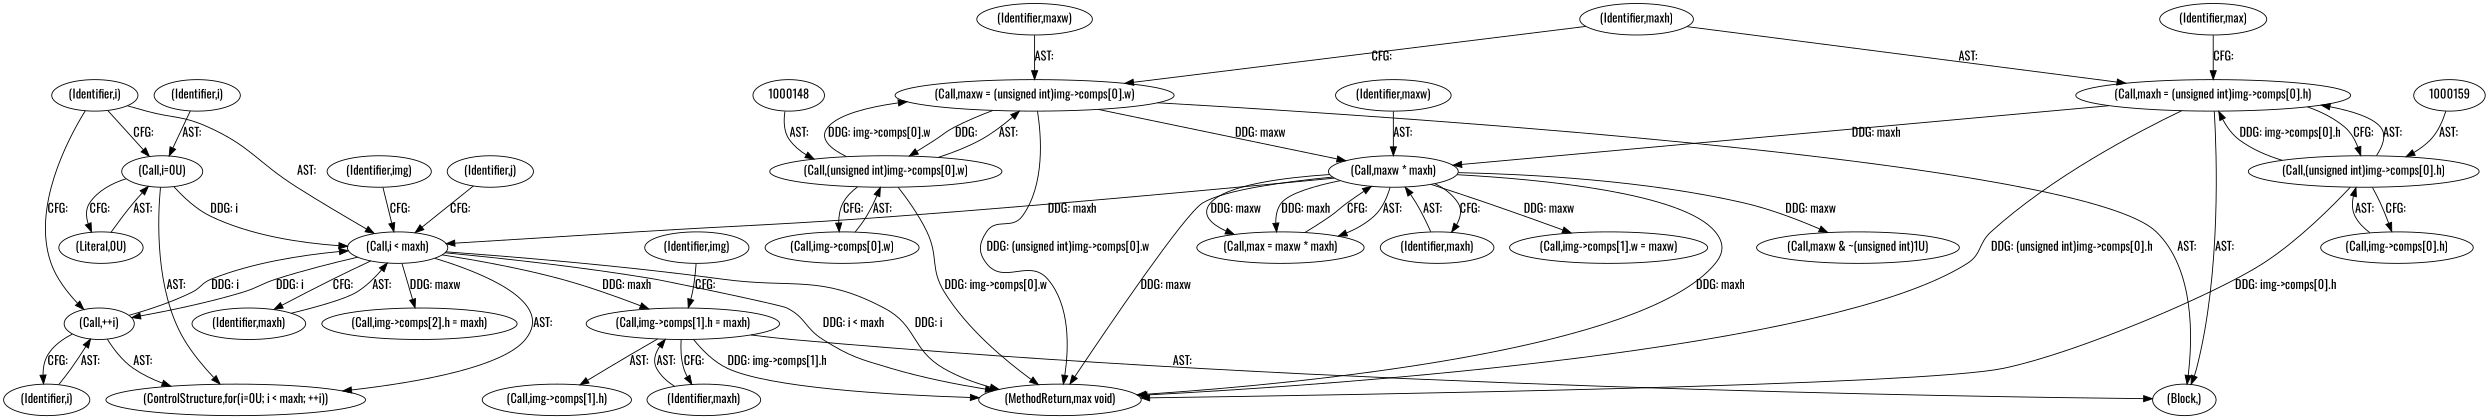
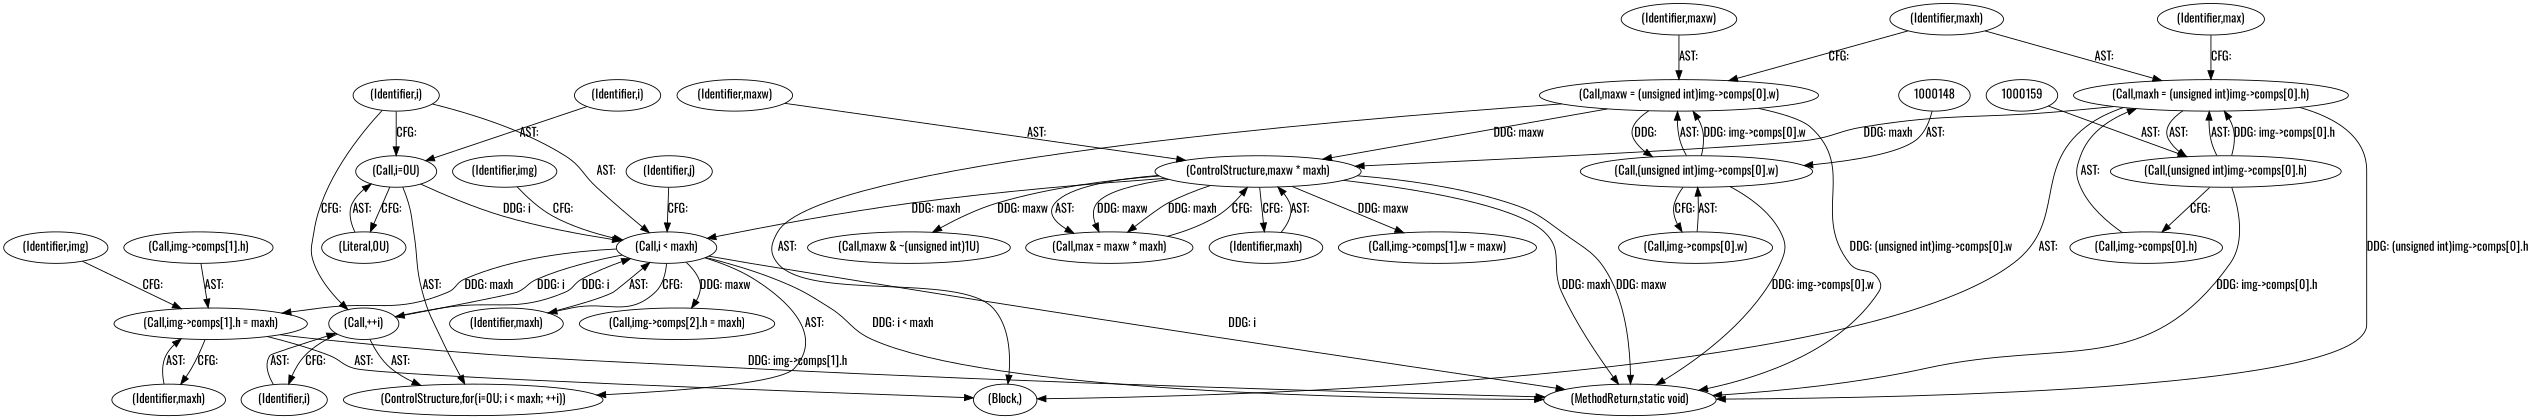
  digraph {
    fontname=Oswald
    node [fontname=Oswald]
    edge [fontname=Oswald]
    n1 [label="(Call,img->comps[1].h = maxh)"]
    n2 [label="(Identifier,maxh)"]
    n3 [label="(Block,)"]
-   n4 [label="(MethodReturn,max void)"]
+   n4 [label="(MethodReturn,static void)"]
    n5 [label="(Call,i < maxh)"]
    n6 [label="(Call,++i)"]
    n7 [label="(ControlStructure,for(i=0U; i < maxh; ++i))"]
    n8 [label="(Identifier,maxh)"]
    n9 [label="(Call,img->comps[2].h = maxh)"]
    n10 [label="(Identifier,i)"]
    n11 [label="(Call,i=0U)"]
    n12 [label="(Literal,0U)"]
-   n13 [label="(Call,maxw * maxh)"]
+   n13 [label="(ControlStructure,maxw * maxh)"]
    n14 [label="(Call,maxw & ~(unsigned int)1U)"]
    n15 [label="(Call,max = maxw * maxh)"]
    n16 [label="(Identifier,maxh)"]
    n17 [label="(Call,img->comps[1].w = maxw)"]
    n18 [label="(Call,maxw = (unsigned int)img->comps[0].w)"]
    n19 [label="(Call,(unsigned int)img->comps[0].w)"]
    n20 [label="(Call,img->comps[0].w)"]
    n21 [label="(Call,maxh = (unsigned int)img->comps[0].h)"]
    n22 [label="(Call,(unsigned int)img->comps[0].h)"]
    n23 [label="(Call,img->comps[0].h)"]
    n24 [label="(Identifier,img)"]
    n25 [label="(Identifier,maxw)"]
    n26 [label="(Call,img->comps[1].h)"]
    n27 [label="(Identifier,max)"]
    n28 [label="(Identifier,maxw)"]
    n29 [label="(Identifier,i)"]
    n30 [label="(Identifier,j)"]
    n31 [label="(Identifier,i)"]
    n32 [label="(Identifier,img)"]
    n33 [label="(Identifier,maxh)"]
    1000148
    1000159
    n1 -> n2 [label="CFG: "]
    n1 -> n3 [label="AST: "]
    n1 -> n4 [label="DDG: img->comps[1].h"]
    n2 -> n1 [label="AST: "]
    n5 -> n1 [label="DDG: maxh"]
    n5 -> n4 [label="DDG: i < maxh"]
    n5 -> n4 [label="DDG: i"]
    n5 -> n6 [label="DDG: i"]
    n5 -> n7 [label="AST: "]
    n5 -> n8 [label="CFG: "]
    n5 -> n9 [label="DDG: maxw"]
    n6 -> n5 [label="DDG: i"]
    n6 -> n7 [label="AST: "]
    n6 -> n10 [label="CFG: "]
    n8 -> n5 [label="AST: "]
    n10 -> n6 [label="AST: "]
    n11 -> n5 [label="DDG: i"]
    n11 -> n7 [label="AST: "]
    n11 -> n12 [label="CFG: "]
    n12 -> n11 [label="AST: "]
    n13 -> n4 [label="DDG: maxh"]
    n13 -> n4 [label="DDG: maxw"]
    n13 -> n5 [label="DDG: maxh"]
    n13 -> n14 [label="DDG: maxw"]
    n13 -> n15 [label="AST: "]
    n13 -> n15 [label="DDG: maxw"]
    n13 -> n15 [label="DDG: maxh"]
    n13 -> n16 [label="CFG: "]
    n13 -> n17 [label="DDG: maxw"]
    n15 -> n13 [label="CFG: "]
    n16 -> n13 [label="AST: "]
    n18 -> n3 [label="AST: "]
    n18 -> n4 [label="DDG: (unsigned int)img->comps[0].w"]
    n18 -> n13 [label="DDG: maxw"]
    n18 -> n19 [label="DDG: "]
    n19 -> n4 [label="DDG: img->comps[0].w"]
    n19 -> n18 [label="AST: "]
    n19 -> n18 [label="DDG: img->comps[0].w"]
    n19 -> n20 [label="CFG: "]
    n20 -> n19 [label="AST: "]
    n21 -> n3 [label="AST: "]
    n21 -> n4 [label="DDG: (unsigned int)img->comps[0].h"]
    n21 -> n13 [label="DDG: maxh"]
-   n21 -> n22 [label="CFG: "]
+   n21 -> n22 [label="AST: "]
    n22 -> n4 [label="DDG: img->comps[0].h"]
    n22 -> n21 [label="AST: "]
    n22 -> n21 [label="DDG: img->comps[0].h"]
    n22 -> n23 [label="CFG: "]
-   n23 -> n22 [label="AST: "]
+   n23 -> n21 [label="AST: "]
    n24 -> n5 [label="CFG: "]
    n25 -> n13 [label="AST: "]
-   n1 -> n26 [label="AST: "]
+   n26 -> n1 [label="AST: "]
    n27 -> n21 [label="CFG: "]
    n28 -> n18 [label="AST: "]
    n29 -> n5 [label="AST: "]
    n29 -> n6 [label="CFG: "]
    n29 -> n11 [label="CFG: "]
    n30 -> n5 [label="CFG: "]
    n31 -> n11 [label="AST: "]
    n32 -> n1 [label="CFG: "]
    n33 -> n18 [label="CFG: "]
    n33 -> n21 [label="AST: "]
    1000148 -> n19 [label="AST: "]
    1000159 -> n22 [label="AST: "]
  }
